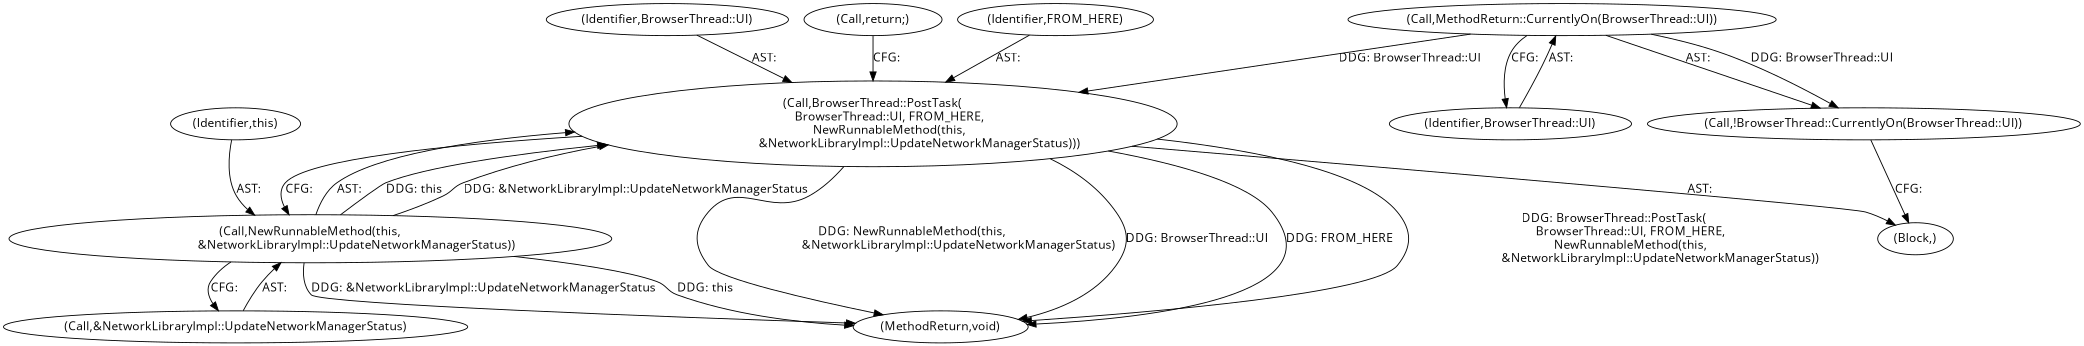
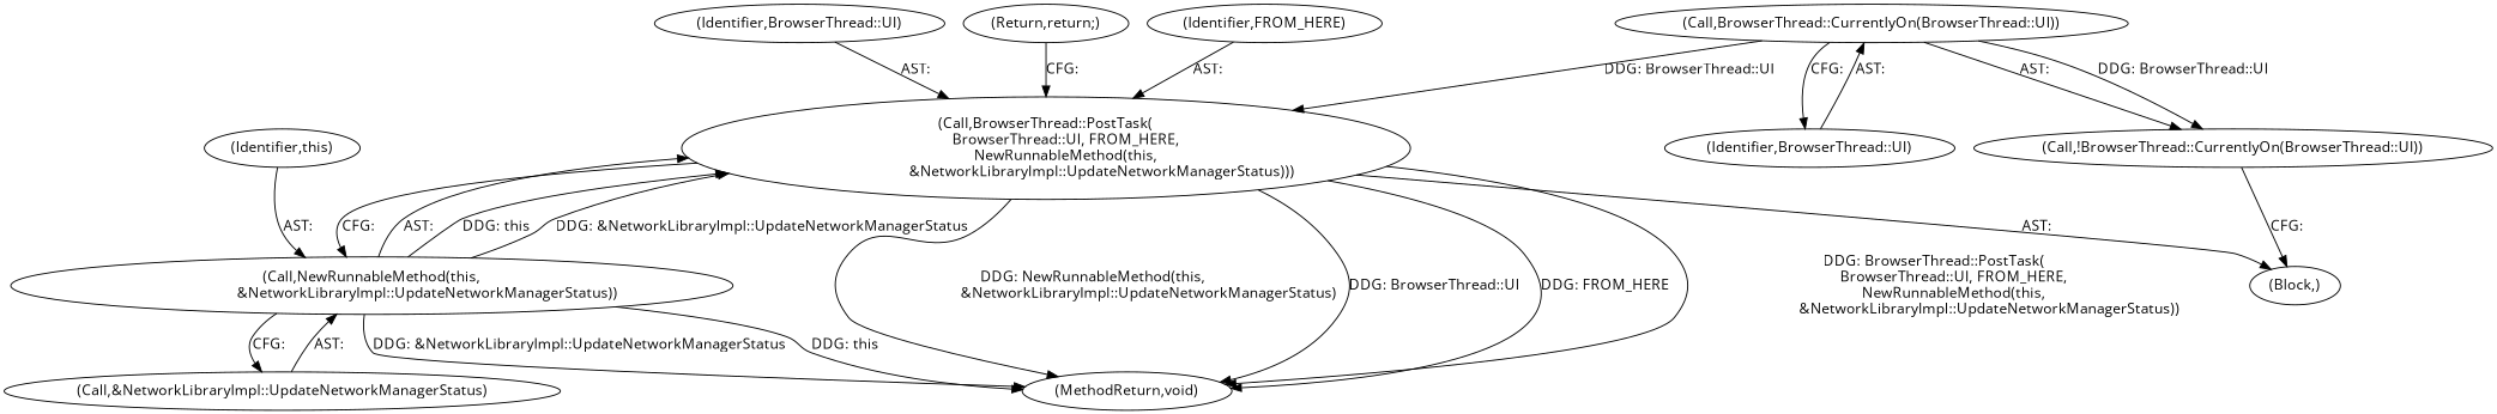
  digraph {
    fontname="Open Sans"
    node [fontname="Open Sans"]
    edge [fontname="Open Sans"]
    n1 [label="(Call,BrowserThread::PostTask(\n          BrowserThread::UI, FROM_HERE,\n          NewRunnableMethod(this,\n                            &NetworkLibraryImpl::UpdateNetworkManagerStatus)))"]
    n2 [label="(Call,NewRunnableMethod(this,\n                            &NetworkLibraryImpl::UpdateNetworkManagerStatus))"]
    n3 [label="(Block,)"]
    n4 [label="(MethodReturn,void)"]
    n5 [label="(Call,&NetworkLibraryImpl::UpdateNetworkManagerStatus)"]
-   n6 [label="(Call,MethodReturn::CurrentlyOn(BrowserThread::UI))"]
+   n6 [label="(Call,BrowserThread::CurrentlyOn(BrowserThread::UI))"]
    n7 [label="(Call,!BrowserThread::CurrentlyOn(BrowserThread::UI))"]
    n8 [label="(Identifier,BrowserThread::UI)"]
    n9 [label="(Identifier,BrowserThread::UI)"]
-   n10 [label="(Call,return;)"]
+   n10 [label="(Return,return;)"]
    n11 [label="(Identifier,FROM_HERE)"]
    n12 [label="(Identifier,this)"]
    n1 -> n2 [label="CFG: "]
    n1 -> n3 [label="AST: "]
    n1 -> n4 [label="DDG: NewRunnableMethod(this,\n                            &NetworkLibraryImpl::UpdateNetworkManagerStatus)"]
    n1 -> n4 [label="DDG: BrowserThread::UI"]
    n1 -> n4 [label="DDG: FROM_HERE"]
    n1 -> n4 [label="DDG: BrowserThread::PostTask(\n          BrowserThread::UI, FROM_HERE,\n          NewRunnableMethod(this,\n                            &NetworkLibraryImpl::UpdateNetworkManagerStatus))"]
    n2 -> n1 [label="AST: "]
    n2 -> n1 [label="DDG: this"]
    n2 -> n1 [label="DDG: &NetworkLibraryImpl::UpdateNetworkManagerStatus"]
    n2 -> n4 [label="DDG: &NetworkLibraryImpl::UpdateNetworkManagerStatus"]
    n2 -> n4 [label="DDG: this"]
    n2 -> n5 [label="CFG: "]
    n5 -> n2 [label="AST: "]
    n6 -> n1 [label="DDG: BrowserThread::UI"]
    n6 -> n7 [label="AST: "]
    n6 -> n7 [label="DDG: BrowserThread::UI"]
    n6 -> n8 [label="CFG: "]
    n7 -> n3 [label="CFG: "]
    n8 -> n6 [label="AST: "]
    n9 -> n1 [label="AST: "]
    n10 -> n1 [label="CFG: "]
    n11 -> n1 [label="AST: "]
    n12 -> n2 [label="AST: "]
  }
